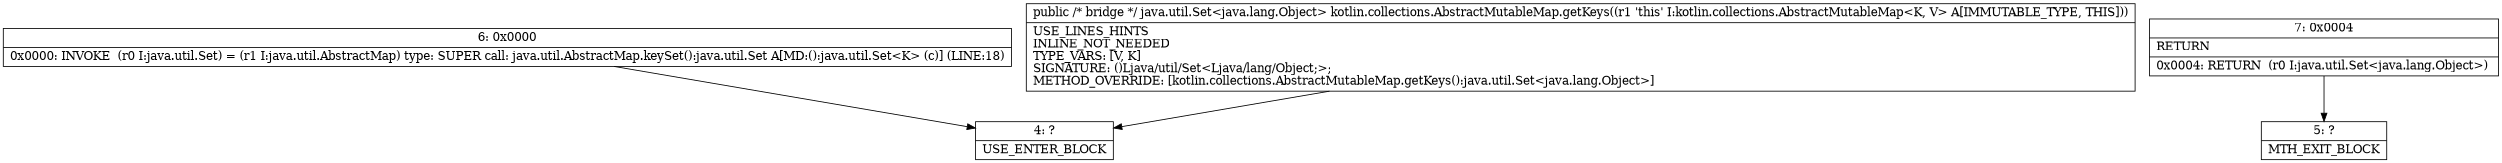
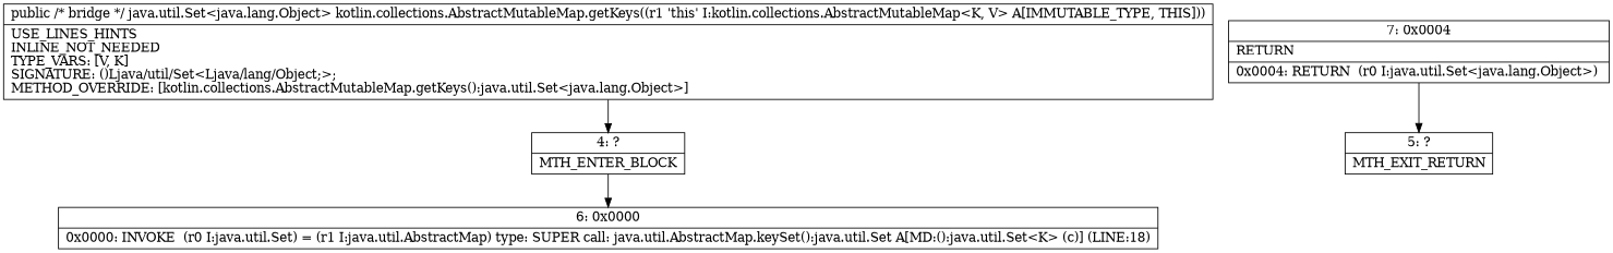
  digraph {
    node [shape=record]
-   n1 [label="{4\:\ ?|USE_ENTER_BLOCK\l}"]
+   n1 [label="{4\:\ ?|MTH_ENTER_BLOCK\l}"]
    n2 [label="{6\:\ 0x0000|0x0000: INVOKE  (r0 I:java.util.Set) = (r1 I:java.util.AbstractMap) type: SUPER call: java.util.AbstractMap.keySet():java.util.Set A[MD:():java.util.Set\<K\> (c)] (LINE:18)\l}"]
    n3 [label="{7\:\ 0x0004|RETURN\l|0x0004: RETURN  (r0 I:java.util.Set\<java.lang.Object\>) \l}"]
-   n4 [label="{5\:\ ?|MTH_EXIT_BLOCK\l}"]
+   n4 [label="{5\:\ ?|MTH_EXIT_RETURN\l}"]
    n5 [label="{public \/* bridge *\/ java.util.Set\<java.lang.Object\> kotlin.collections.AbstractMutableMap.getKeys((r1 'this' I:kotlin.collections.AbstractMutableMap\<K, V\> A[IMMUTABLE_TYPE, THIS]))  | USE_LINES_HINTS\lINLINE_NOT_NEEDED\lTYPE_VARS: [V, K]\lSIGNATURE: ()Ljava\/util\/Set\<Ljava\/lang\/Object;\>;\lMETHOD_OVERRIDE: [kotlin.collections.AbstractMutableMap.getKeys():java.util.Set\<java.lang.Object\>]\l}"]
-   n2 -> n1
+   n1 -> n2
    n3 -> n4
    n5 -> n1
  }
